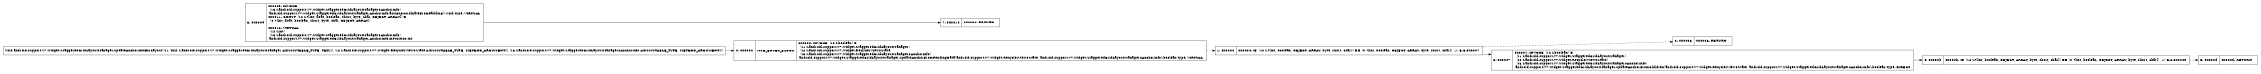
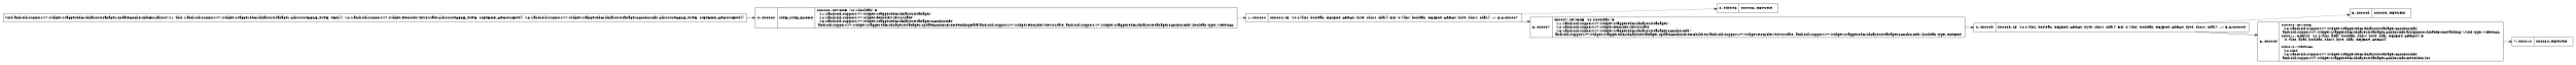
  digraph {
    rankdir=LR
    node [shape=record]
-   n1 [label="{0\:\ 0x0000|MTH_ENTER_BLOCK\l|0x0000: INVOKE  (r0 I:boolean) = \l  (r1 I:android.support.v7.widget.StaggeredGridLayoutManager)\l  (r2 I:android.support.v7.widget.RecyclerView$State)\l  (r3 I:android.support.v7.widget.StaggeredGridLayoutManager$AnchorInfo)\l android.support.v7.widget.StaggeredGridLayoutManager.updateAnchorFromPendingData(android.support.v7.widget.RecyclerView$State, android.support.v7.widget.StaggeredGridLayoutManager$AnchorInfo):boolean type: VIRTUAL \l}"]
+   n1 [label="{0\:\ 0x0000|MTH_MTH_BLOCK\l|0x0000: INVOKE  (r0 I:boolean) = \l  (r1 I:android.support.v7.widget.StaggeredGridLayoutManager)\l  (r2 I:android.support.v7.widget.RecyclerView$State)\l  (r3 I:android.support.v7.widget.StaggeredGridLayoutManager$AnchorInfo)\l android.support.v7.widget.StaggeredGridLayoutManager.updateAnchorFromPendingData(android.support.v7.widget.RecyclerView$State, android.support.v7.widget.StaggeredGridLayoutManager$AnchorInfo):boolean type: VIRTUAL \l}"]
    n2 [label="{1\:\ 0x0004|0x0004: IF  (r0 I:?[int, boolean, OBJECT, ARRAY, byte, short, char]) == (0 ?[int, boolean, OBJECT, ARRAY, byte, short, char])  \-\> B:3:0x0007 \l}"]
    n3 [label="{2\:\ 0x0006|0x0006: RETURN   \l}"]
    n4 [label="{3\:\ 0x0007|0x0007: INVOKE  (r2 I:boolean) = \l  (r1 I:android.support.v7.widget.StaggeredGridLayoutManager)\l  (r2 I:android.support.v7.widget.RecyclerView$State)\l  (r3 I:android.support.v7.widget.StaggeredGridLayoutManager$AnchorInfo)\l android.support.v7.widget.StaggeredGridLayoutManager.updateAnchorFromChildren(android.support.v7.widget.RecyclerView$State, android.support.v7.widget.StaggeredGridLayoutManager$AnchorInfo):boolean type: DIRECT \l}"]
    n5 [label="{4\:\ 0x000b|0x000b: IF  (r2 I:?[int, boolean, OBJECT, ARRAY, byte, short, char]) == (0 ?[int, boolean, OBJECT, ARRAY, byte, short, char])  \-\> B:6:0x000e \l}"]
    n6 [label="{5\:\ 0x000d|0x000d: RETURN   \l}"]
    n7 [label="{6\:\ 0x000e|0x000e: INVOKE  \l  (r3 I:android.support.v7.widget.StaggeredGridLayoutManager$AnchorInfo)\l android.support.v7.widget.StaggeredGridLayoutManager.AnchorInfo.assignCoordinateFromPadding():void type: VIRTUAL \l0x0011: CONST  (r2 I:?[int, float, boolean, short, byte, char, OBJECT, ARRAY]) = \l  (0 ?[int, float, boolean, short, byte, char, OBJECT, ARRAY])\l \l0x0012: VIRTUAL  \l  (r2 I:int)\l  (r3 I:android.support.v7.widget.StaggeredGridLayoutManager$AnchorInfo)\l android.support.v7.widget.StaggeredGridLayoutManager.AnchorInfo.mPosition int \l}"]
    n8 [label="{7\:\ 0x0014|0x0034: RETURN   \l}"]
    n9 [label="{void android.support.v7.widget.StaggeredGridLayoutManager.updateAnchorInfoForLayout((r1 'this' I:android.support.v7.widget.StaggeredGridLayoutManager A[IMMUTABLE_TYPE, THIS]), (r2 I:android.support.v7.widget.RecyclerView$State A[IMMUTABLE_TYPE, METHOD_ARGUMENT]), (r3 I:android.support.v7.widget.StaggeredGridLayoutManager$AnchorInfo A[IMMUTABLE_TYPE, METHOD_ARGUMENT])) }"]
    n1 -> n2 [style=dashed]
    n2 -> n3 [style=dashed]
    n2 -> n4
    n4 -> n5
    n5 -> n6 [style=dashed]
+   n5 -> n7
    n7 -> n8
    n9 -> n1
  }
